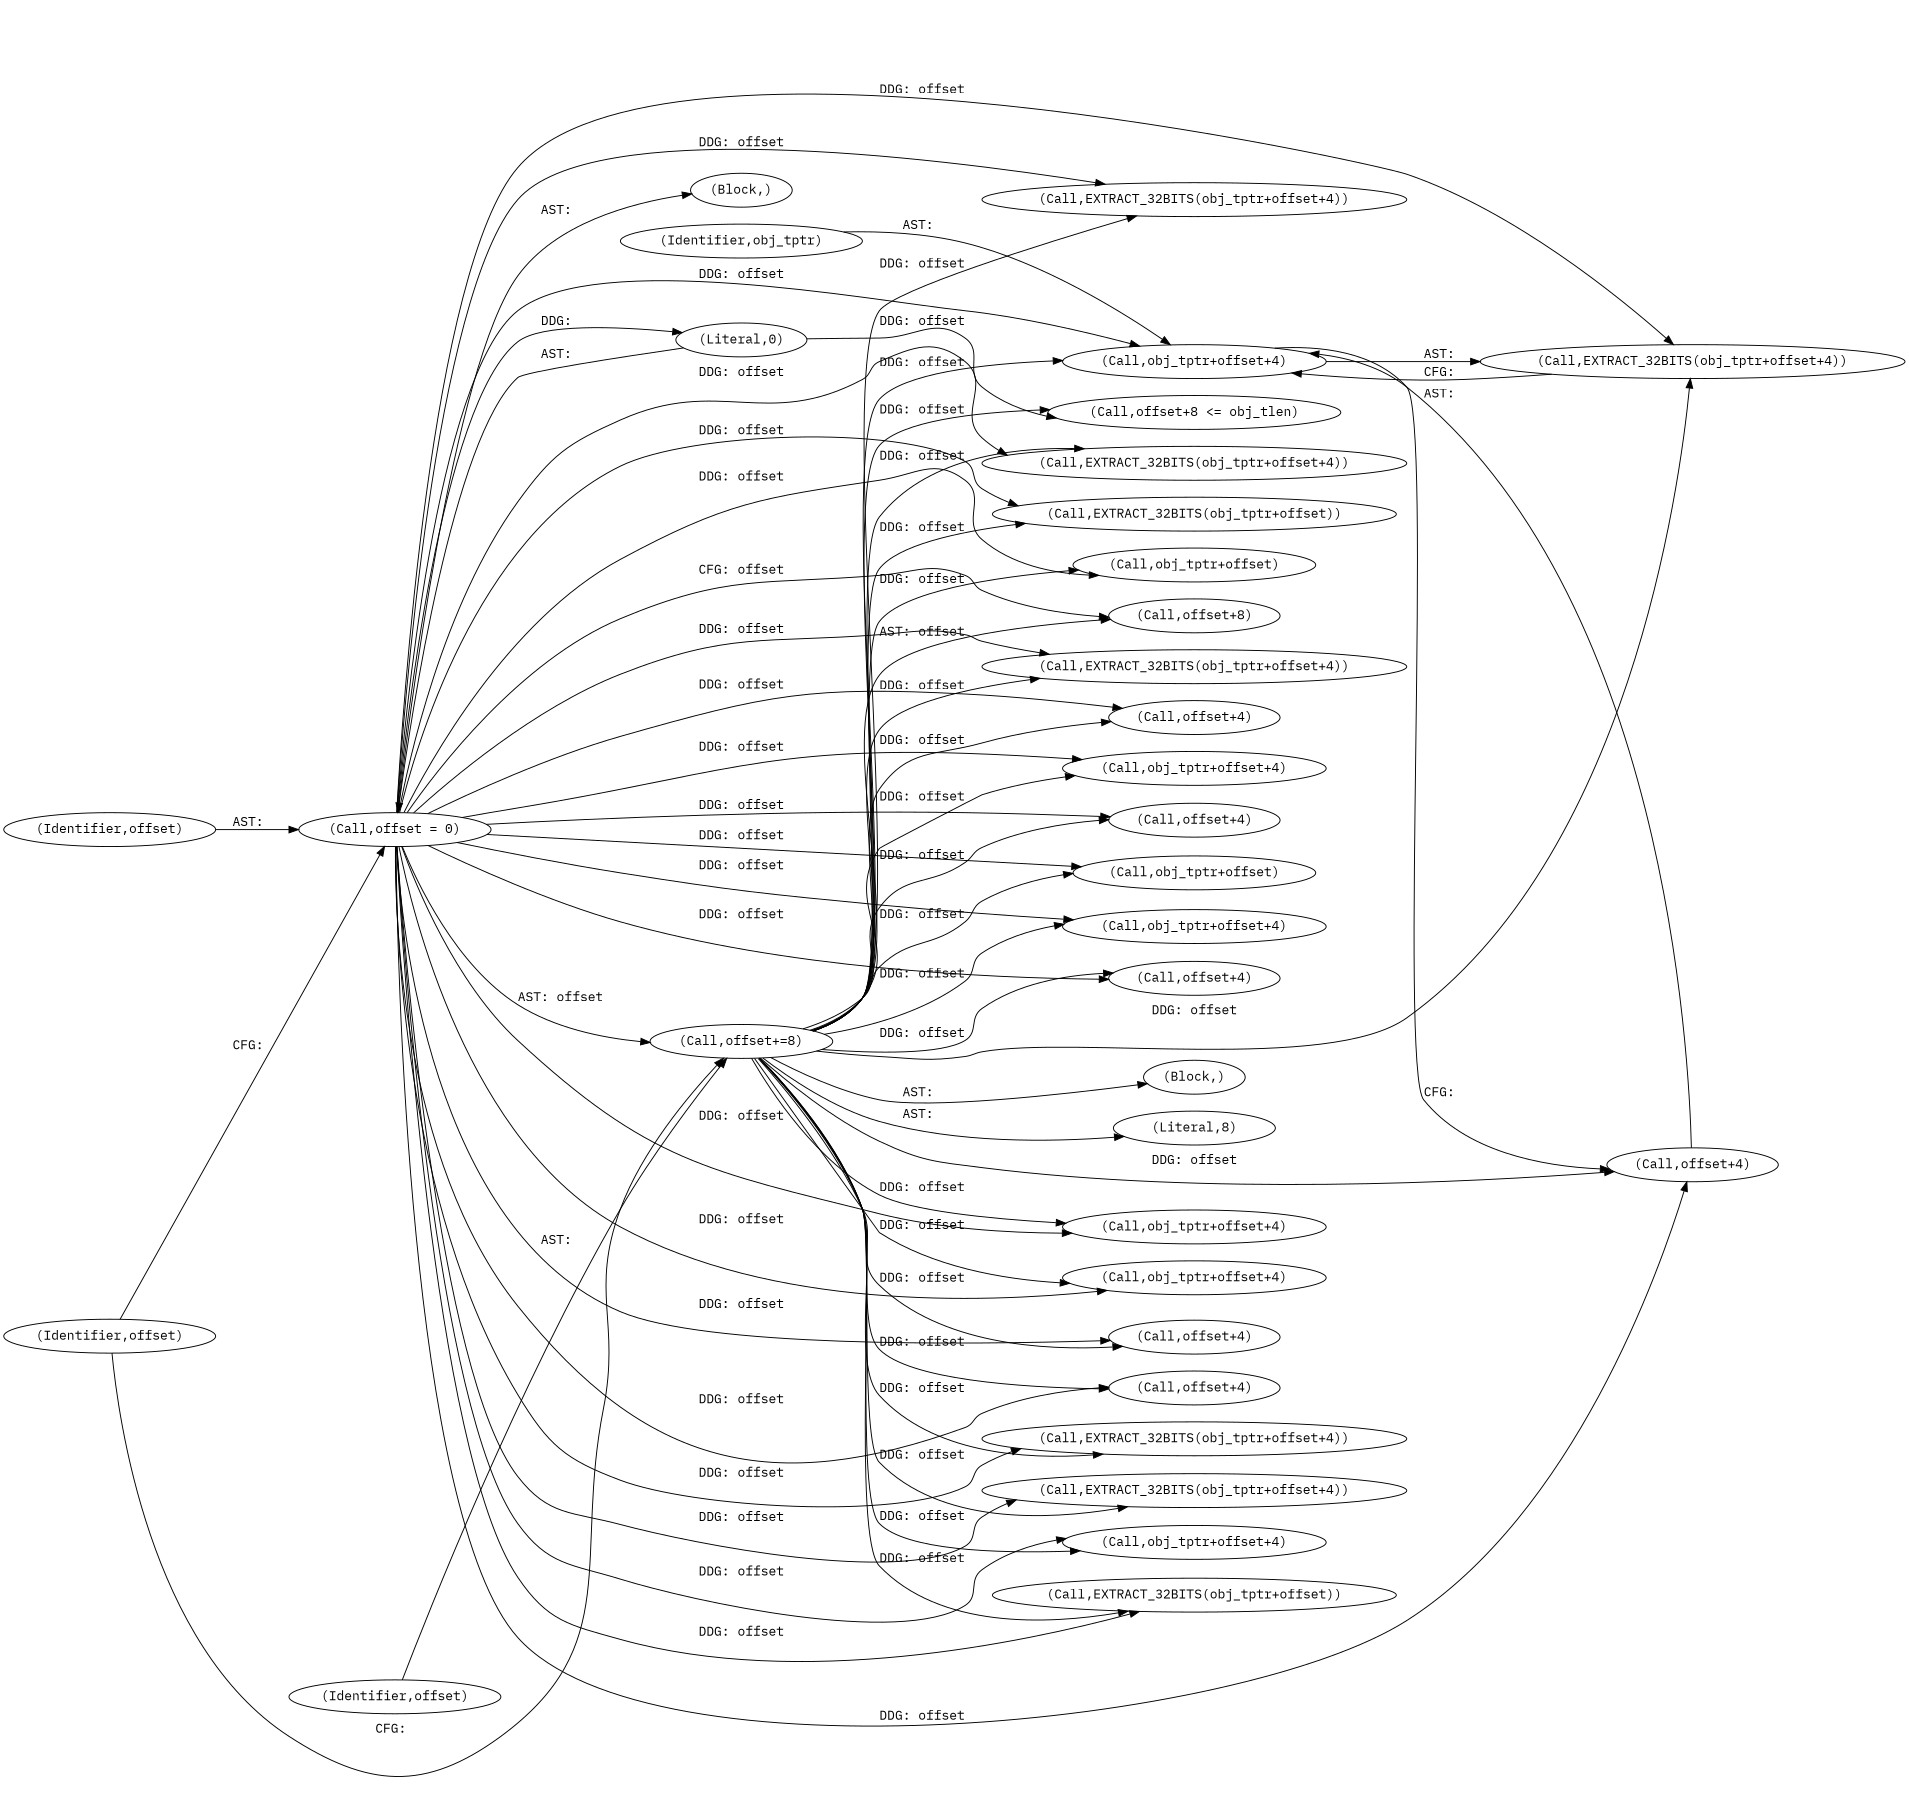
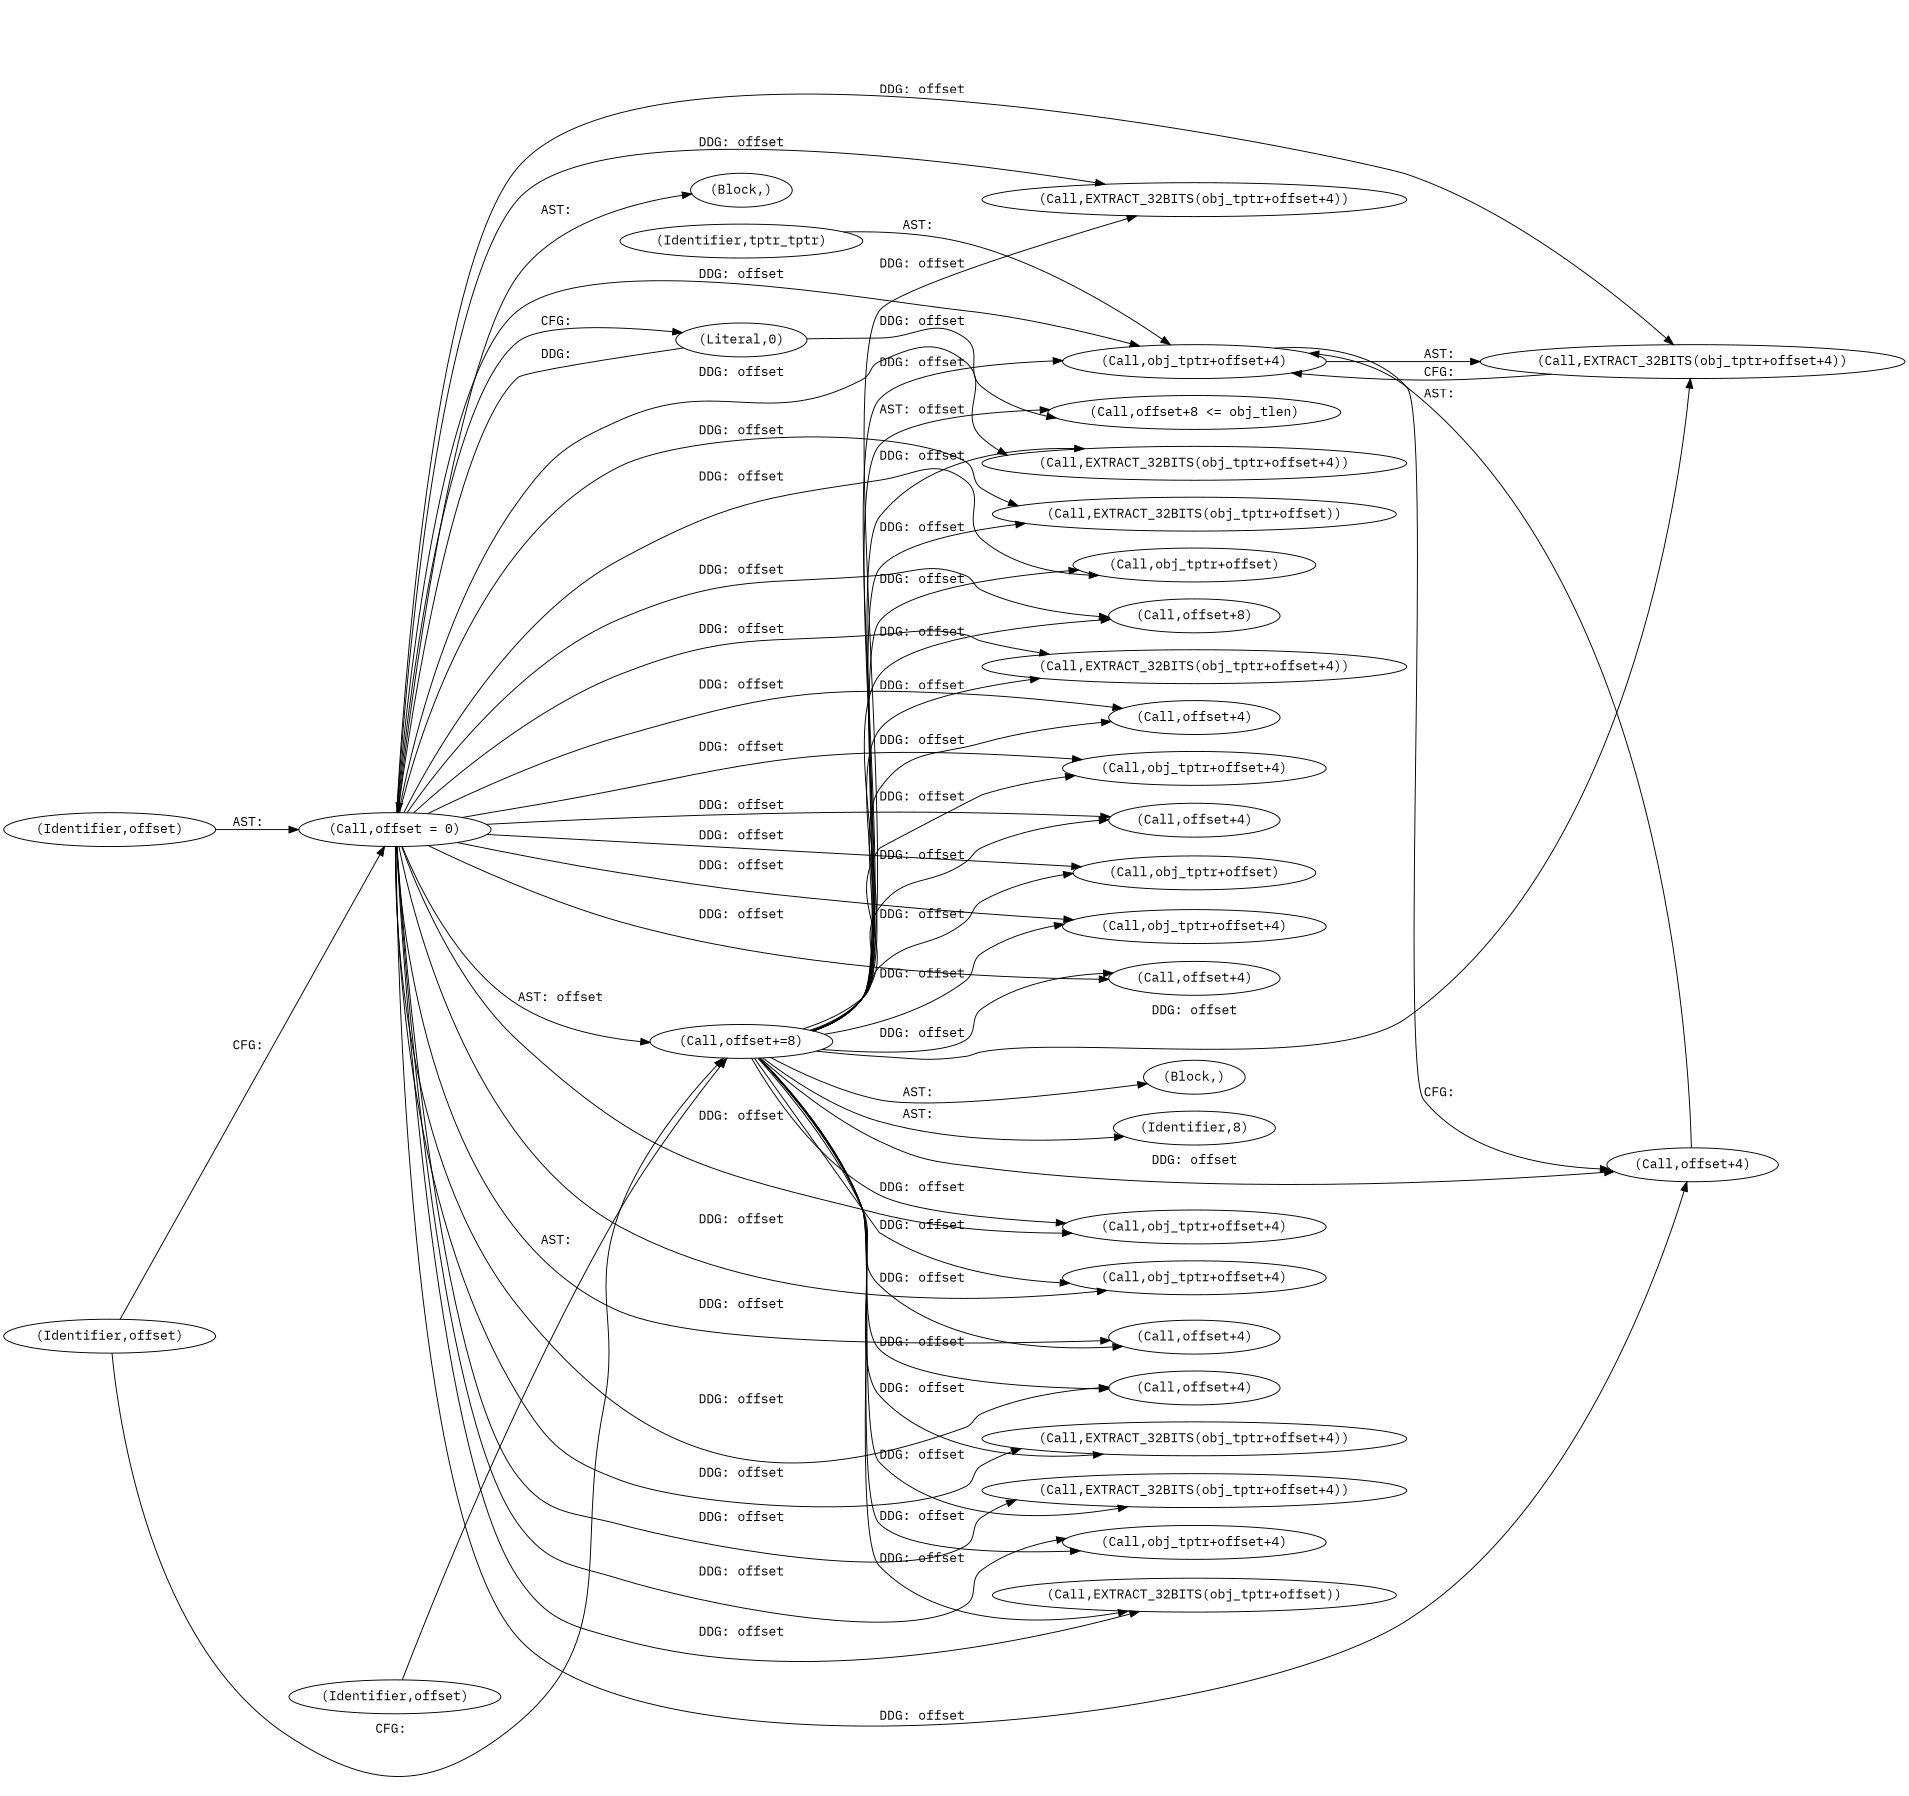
  digraph {
    fontname="IBM Plex Mono"
    rankdir=LR
    node [fontname="IBM Plex Mono"]
    edge [fontname="IBM Plex Mono"]
    n1 [label="(Call,obj_tptr+offset+4)"]
    n2 [label="(Call,offset+4)"]
    n3 [label="(Call,EXTRACT_32BITS(obj_tptr+offset+4))"]
    n4 [label="(Call,offset = 0)"]
    n5 [label="(Call,offset+=8)"]
    n6 [label="(Call,EXTRACT_32BITS(obj_tptr+offset))"]
    n7 [label="(Call,offset+8)"]
    n8 [label="(Call,obj_tptr+offset+4)"]
    n9 [label="(Call,obj_tptr+offset)"]
    n10 [label="(Call,EXTRACT_32BITS(obj_tptr+offset+4))"]
    n11 [label="(Block,)"]
    n12 [label="(Literal,0)"]
    n13 [label="(Call,offset+4)"]
    n14 [label="(Call,EXTRACT_32BITS(obj_tptr+offset+4))"]
    n15 [label="(Call,obj_tptr+offset+4)"]
    n16 [label="(Call,EXTRACT_32BITS(obj_tptr+offset))"]
    n17 [label="(Call,offset+4)"]
    n18 [label="(Call,EXTRACT_32BITS(obj_tptr+offset+4))"]
    n19 [label="(Call,offset+4)"]
    n20 [label="(Call,obj_tptr+offset)"]
    n21 [label="(Call,EXTRACT_32BITS(obj_tptr+offset+4))"]
    n22 [label="(Call,obj_tptr+offset+4)"]
    n23 [label="(Call,EXTRACT_32BITS(obj_tptr+offset+4))"]
    n24 [label="(Call,obj_tptr+offset+4)"]
    n25 [label="(Call,offset+4)"]
    n26 [label="(Call,obj_tptr+offset+4)"]
    n27 [label="(Call,offset+4)"]
    n28 [label="(Call,offset+8 <= obj_tlen)"]
    n29 [label="(Block,)"]
-   n30 [label="(Literal,8)"]
+   n30 [label="(Identifier,8)"]
    n31 [label="(Identifier,offset)"]
    n32 [label="(Identifier,offset)"]
-   n33 [label="(Identifier,obj_tptr)"]
+   n33 [label="(Identifier,tptr_tptr)"]
    n34 [label="(Identifier,offset)"]
    n1 -> n2 [label="CFG: "]
    n1 -> n3 [label="AST: "]
    n2 -> n1 [label="AST: "]
    n3 -> n1 [label="CFG: "]
    n4 -> n1 [label="DDG: offset"]
    n4 -> n2 [label="DDG: offset"]
    n4 -> n3 [label="DDG: offset"]
    n4 -> n5 [label="AST: offset"]
    n4 -> n6 [label="DDG: offset"]
-   n4 -> n7 [label="CFG: offset"]
+   n4 -> n7 [label="DDG: offset"]
    n4 -> n8 [label="DDG: offset"]
    n4 -> n9 [label="DDG: offset"]
    n4 -> n10 [label="DDG: offset"]
    n4 -> n11 [label="AST: "]
-   n4 -> n12 [label="DDG: "]
+   n4 -> n12 [label="CFG: "]
    n4 -> n13 [label="DDG: offset"]
    n4 -> n14 [label="DDG: offset"]
    n4 -> n15 [label="DDG: offset"]
    n4 -> n16 [label="DDG: offset"]
    n4 -> n17 [label="DDG: offset"]
    n4 -> n18 [label="DDG: offset"]
    n4 -> n19 [label="DDG: offset"]
    n4 -> n20 [label="DDG: offset"]
    n4 -> n21 [label="DDG: offset"]
    n4 -> n22 [label="DDG: offset"]
    n4 -> n23 [label="DDG: offset"]
    n4 -> n24 [label="DDG: offset"]
    n4 -> n25 [label="DDG: offset"]
    n4 -> n26 [label="DDG: offset"]
    n4 -> n27 [label="DDG: offset"]
    n5 -> n1 [label="DDG: offset"]
    n5 -> n2 [label="DDG: offset"]
    n5 -> n3 [label="DDG: offset"]
    n5 -> n6 [label="DDG: offset"]
-   n5 -> n7 [label="AST: offset"]
+   n5 -> n7 [label="DDG: offset"]
    n5 -> n8 [label="DDG: offset"]
    n5 -> n9 [label="DDG: offset"]
    n5 -> n10 [label="DDG: offset"]
    n5 -> n13 [label="DDG: offset"]
    n5 -> n14 [label="DDG: offset"]
    n5 -> n15 [label="DDG: offset"]
    n5 -> n16 [label="DDG: offset"]
    n5 -> n17 [label="DDG: offset"]
    n5 -> n18 [label="DDG: offset"]
    n5 -> n19 [label="DDG: offset"]
    n5 -> n20 [label="DDG: offset"]
    n5 -> n21 [label="DDG: offset"]
    n5 -> n22 [label="DDG: offset"]
    n5 -> n23 [label="DDG: offset"]
    n5 -> n24 [label="DDG: offset"]
    n5 -> n25 [label="DDG: offset"]
    n5 -> n26 [label="DDG: offset"]
    n5 -> n27 [label="DDG: offset"]
-   n5 -> n28 [label="DDG: offset"]
+   n5 -> n28 [label="AST: offset"]
    n5 -> n29 [label="AST: "]
    n5 -> n30 [label="AST: "]
-   n12 -> n4 [label="AST: "]
+   n12 -> n4 [label="DDG: "]
    n12 -> n28 [label="DDG: offset"]
    n31 -> n4 [label="CFG: "]
    n31 -> n5 [label="CFG: "]
    n32 -> n4 [label="AST: "]
    n33 -> n1 [label="AST: "]
    n34 -> n5 [label="AST: "]
  }
